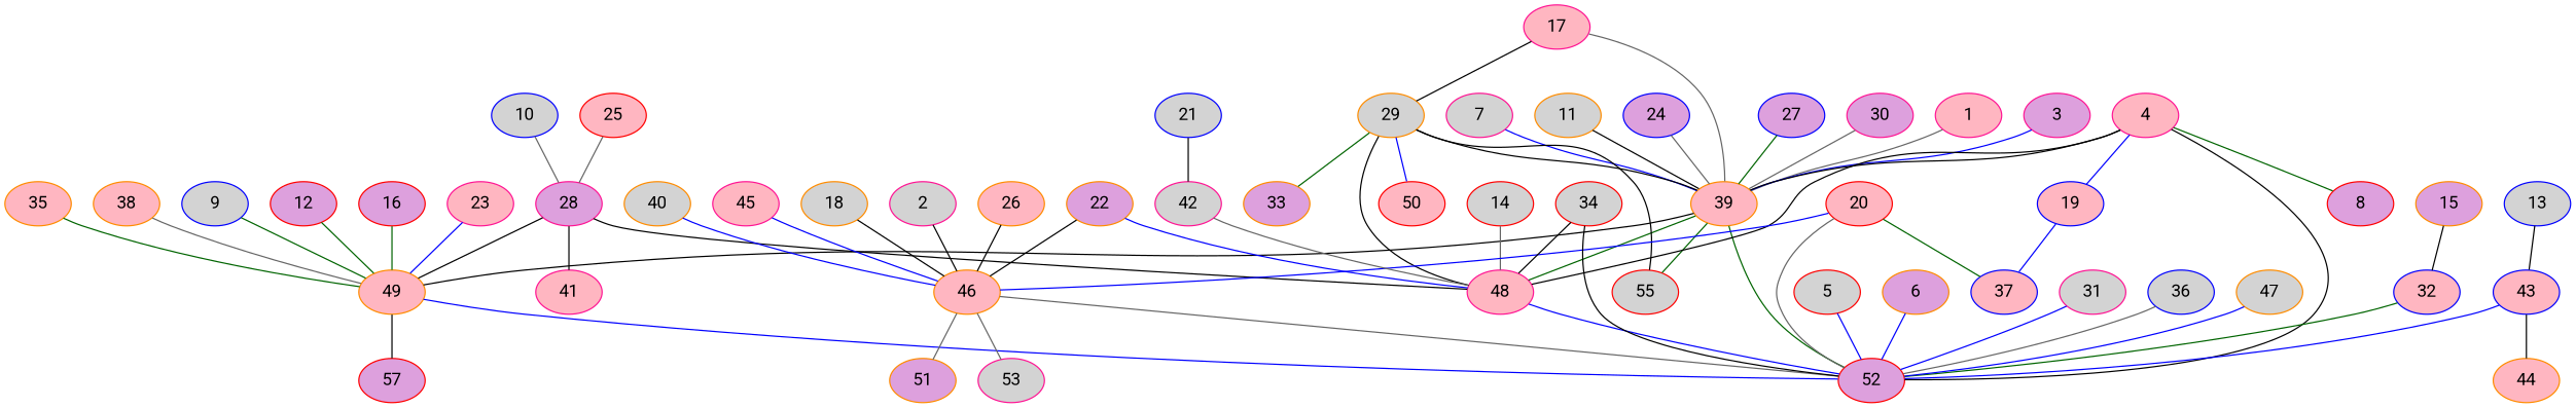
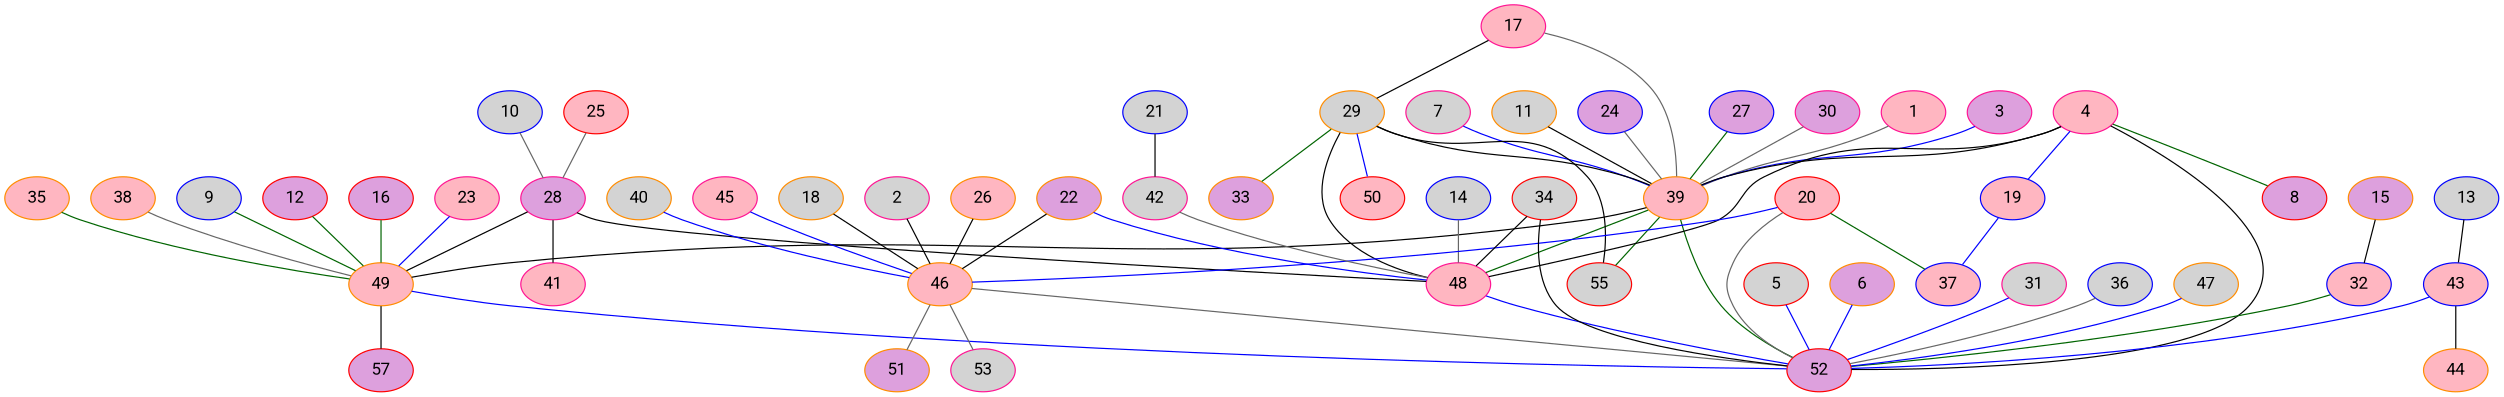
  graph {
    fontname=Roboto
    node [color=darkorange fillcolor=lightpink fontname=Roboto style=filled]
    edge [color=black fontname=Roboto weight=1.0]
    1 [color=deeppink]
    39
    48 [color=deeppink]
    52 [color=red fillcolor=plum]
    49
    55 [color=red fillcolor=lightgrey]
    2 [color=deeppink fillcolor=lightgrey]
    46
    51 [fillcolor=plum]
    53 [color=deeppink fillcolor=lightgrey]
    3 [color=deeppink fillcolor=plum]
    4 [color=deeppink]
    8 [color=red fillcolor=plum]
    19 [color=blue]
    37 [color=blue]
    5 [color=red fillcolor=lightgrey]
    6 [fillcolor=plum]
    7 [color=deeppink fillcolor=lightgrey]
    9 [color=blue fillcolor=lightgrey]
    n20 [color=red fillcolor=plum label=57]
    10 [color=blue fillcolor=lightgrey]
    28 [color=deeppink fillcolor=plum]
    41 [color=deeppink]
    11 [fillcolor=lightgrey]
    12 [color=red fillcolor=plum]
    13 [color=blue fillcolor=lightgrey]
    43 [color=blue]
    44
-   14 [color=red fillcolor=lightgrey]
+   14 [color=blue fillcolor=lightgrey]
    15 [fillcolor=plum]
    32 [color=blue]
    16 [color=red fillcolor=plum]
    17 [color=deeppink]
    29 [fillcolor=lightgrey]
    33 [fillcolor=plum]
    50 [color=red]
    18 [fillcolor=lightgrey]
    20 [color=red]
    21 [color=blue fillcolor=lightgrey]
    42 [color=deeppink fillcolor=lightgrey]
    22 [fillcolor=plum]
    23 [color=deeppink]
    24 [color=blue fillcolor=plum]
    25 [color=red]
    26
    27 [color=blue fillcolor=plum]
    30 [color=deeppink fillcolor=plum]
    31 [color=deeppink fillcolor=lightgrey]
    34 [color=red fillcolor=lightgrey]
    35
    36 [color=blue fillcolor=lightgrey]
    38
    40 [fillcolor=lightgrey]
    45 [color=deeppink]
    47 [fillcolor=lightgrey]
    1 -- 39 [color=gray40]
    39 -- 48 [color=darkgreen]
    39 -- 52 [color=darkgreen]
    39 -- 49
    39 -- 55 [color=darkgreen]
    48 -- 52 [color=blue]
    49 -- 52 [color=blue]
    49 -- n20
    2 -- 46
    46 -- 52 [color=gray40]
    46 -- 51 [color=gray40]
    46 -- 53 [color=gray40]
    3 -- 39 [color=blue]
    4 -- 39
    4 -- 48
    4 -- 52
    4 -- 8 [color=darkgreen]
    4 -- 19 [color=blue]
    19 -- 37 [color=blue]
    5 -- 52 [color=blue]
    6 -- 52 [color=blue]
    7 -- 39 [color=blue]
    9 -- 49 [color=darkgreen]
    10 -- 28 [color=gray40]
    28 -- 48
    28 -- 49
    28 -- 41
    11 -- 39
    12 -- 49 [color=darkgreen]
    13 -- 43
    43 -- 52 [color=blue]
    43 -- 44
    14 -- 48 [color=gray40]
    15 -- 32
    32 -- 52 [color=darkgreen]
    16 -- 49 [color=darkgreen]
    17 -- 39 [color=gray40]
    17 -- 29
    29 -- 39 [weight=2.0]
    29 -- 48
    29 -- 55
    29 -- 33 [color=darkgreen]
    29 -- 50 [color=blue]
    18 -- 46
    20 -- 52 [color=gray40]
    20 -- 46 [color=blue]
    20 -- 37 [color=darkgreen]
    21 -- 42
    42 -- 48 [color=gray40]
    22 -- 48 [color=blue]
    22 -- 46
    23 -- 49 [color=blue]
    24 -- 39 [color=gray40]
    25 -- 28 [color=gray40]
    26 -- 46
    27 -- 39 [color=darkgreen]
    30 -- 39 [color=gray40]
    31 -- 52 [color=blue]
    34 -- 48
    34 -- 52
    35 -- 49 [color=darkgreen]
    36 -- 52 [color=gray40]
    38 -- 49 [color=gray40]
    40 -- 46 [color=blue]
    45 -- 46 [color=blue]
    47 -- 52 [color=blue]
  }
